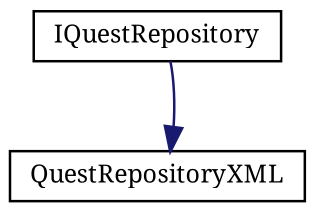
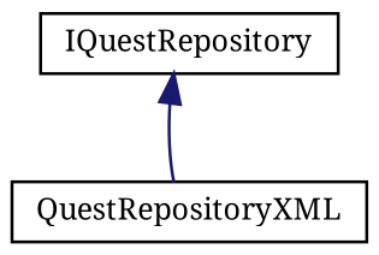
  digraph {
    rankdir=TB
    fontname="Noto Serif"
    node [color=black fillcolor=white fontname="Noto Serif" fontsize=10 shape=record style=filled]
    n1 [height=0.2 label=IQuestRepository width=0.4]
    n2 [height=0.2 label=QuestRepositoryXML width=0.4]
-   n2 -> n1 [color=midnightblue dir=back fontname="Noto Serif" fontsize=10 labelfontname=Helvetica labelfontsize=10 style=solid]
+   n1 -> n2 [color=midnightblue dir=back fontname="Noto Serif" fontsize=10 labelfontname=Helvetica labelfontsize=10 style=solid]
  }
